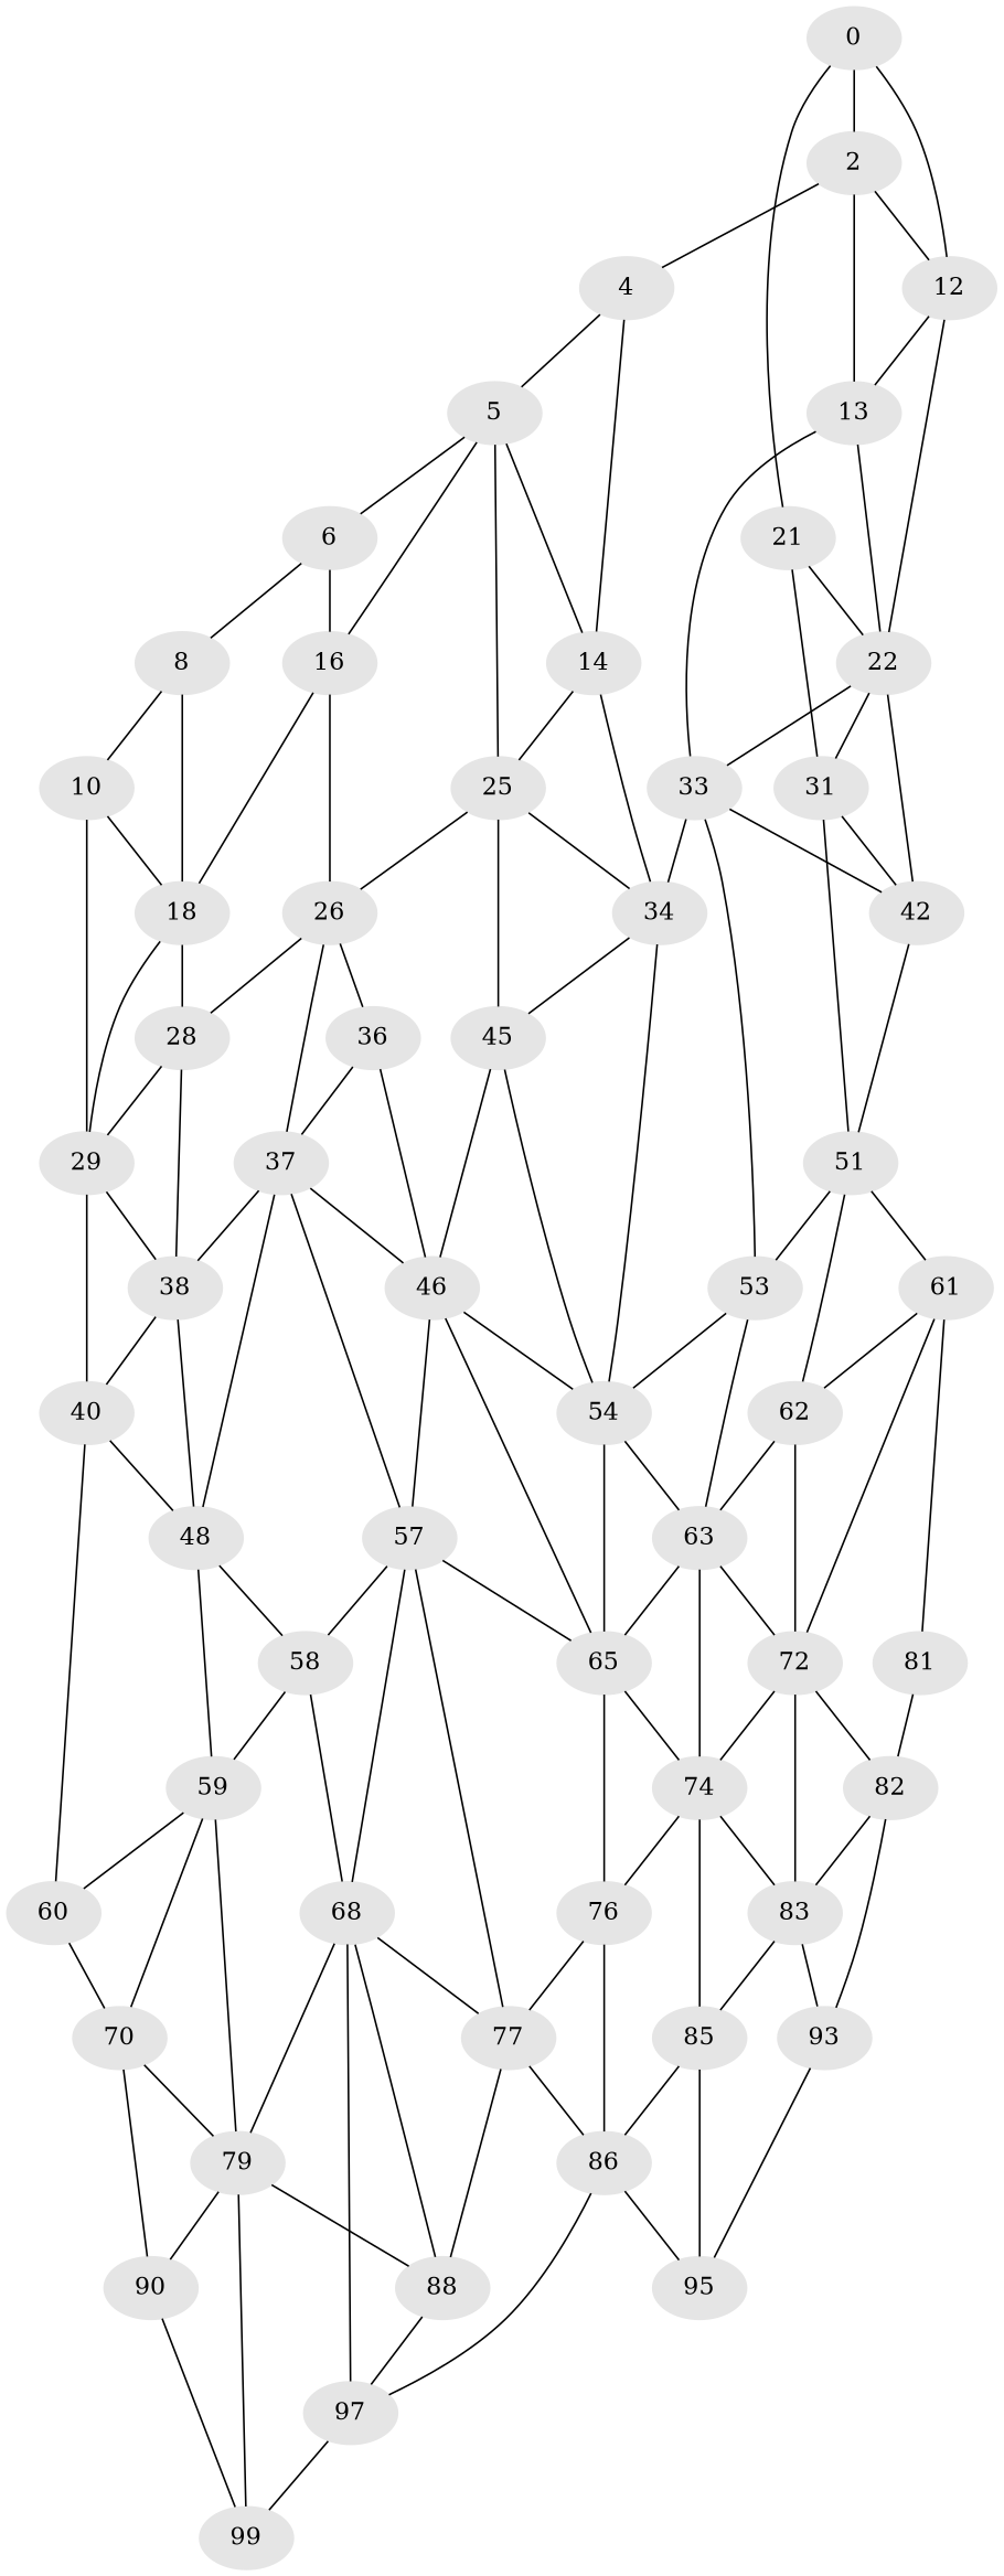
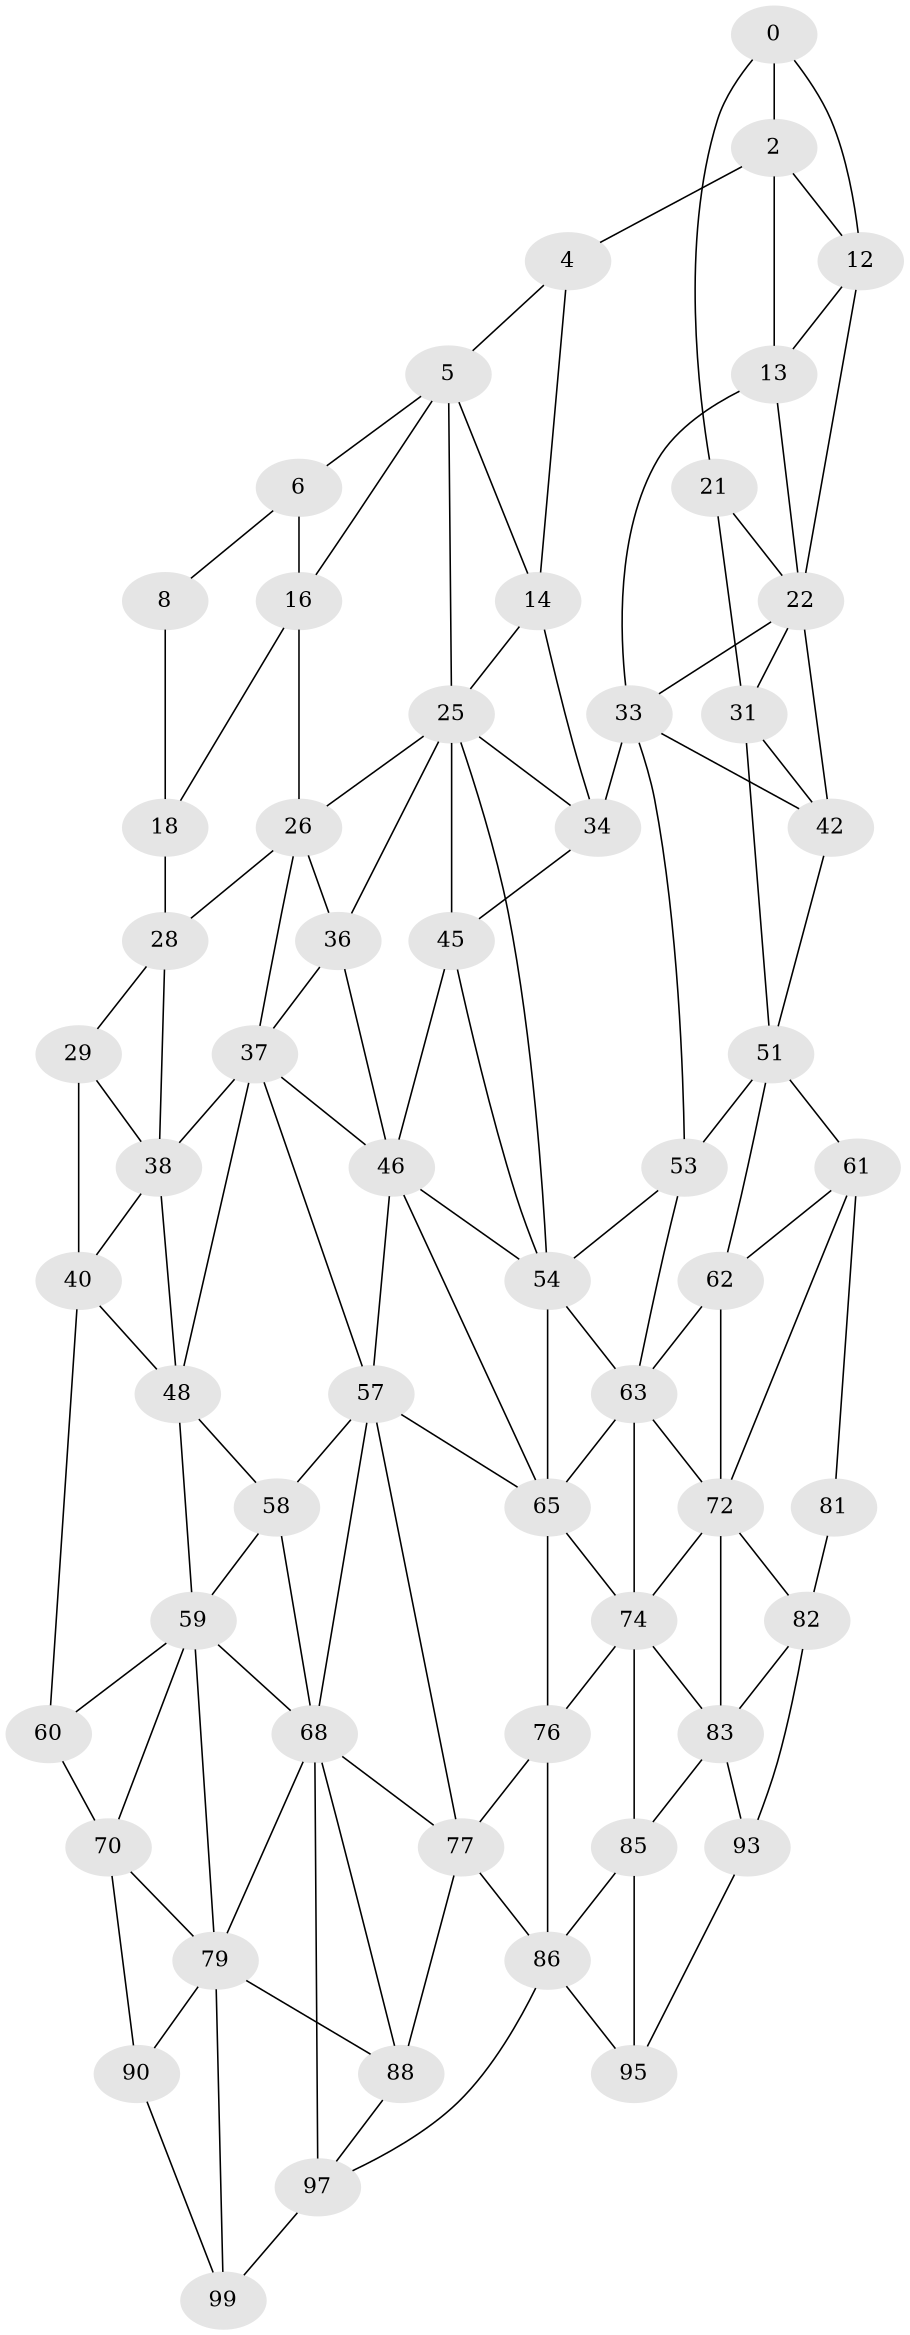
  graph {
    node [color=gray90 style=filled]
    n1 [label=0 super="+11"]
    2 [super="+3"]
    12
    21
    4
    13 [super="+23"]
    22 [super="+32"]
    31 [super="+41"]
    5 [super="+15"]
    14 [super="+24"]
    33 [super="+43"]
    6 [super="+7"]
    16 [super="+17"]
    25 [super="+35"]
    34 [super="+44"]
    8 [super="+9"]
    18 [super="+19"]
    26 [super="+27"]
    36
    45
-   10 [super="+20"]
    29 [super="+30"]
    28
    38 [super="+39"]
    40 [super="+50"]
    42
    53
    54 [super="+55"]
    37 [super="+47"]
    51 [super="+52"]
    46 [super="+56"]
    48 [super="+49"]
    57 [super="+67"]
    60
    61 [super="+71"]
    62
    63 [super="+64"]
    65 [super="+66"]
    58
    59 [super="+69"]
    68 [super="+78"]
    77 [super="+87"]
    70 [super="+80"]
    74 [super="+75"]
    76
    79 [super="+89"]
    72 [super="+73"]
    81 [super="+91"]
    88
    97 [super="+98"]
    86 [super="+96"]
    90
    99 [super="+100"]
    82 [super="+92"]
    83 [super="+84"]
    85
    93 [super="+94"]
    95
    n1 -- 2
    n1 -- 12
    n1 -- 21
    2 -- 12
    2 -- 4
    2 -- 13
    12 -- 13
    12 -- 22
    21 -- 22
    21 -- 31
    4 -- 5
    4 -- 14
    13 -- 22
    13 -- 33
    22 -- 31
    22 -- 33
    22 -- 42
    31 -- 42
    31 -- 51
    5 -- 14
    5 -- 6
    5 -- 16
    5 -- 25
    14 -- 25
    14 -- 34
    33 -- 34 [weight=2]
    33 -- 42
    33 -- 53
    6 -- 16 [weight=2]
    6 -- 8
    16 -- 18
    16 -- 26 [weight=2]
    25 -- 34
    25 -- 26
+   25 -- 36
    25 -- 45
    34 -- 45
-   34 -- 54
+   25 -- 54
    8 -- 18 [weight=2]
-   8 -- 10
-   18 -- 29
    18 -- 28
    26 -- 36
    26 -- 28
    26 -- 37
    36 -- 37
    36 -- 46
    45 -- 54
    45 -- 46
-   10 -- 18
-   10 -- 29
    29 -- 38
    29 -- 40
    28 -- 29
    28 -- 38
    38 -- 40
    38 -- 48 [weight=2]
    40 -- 48
    40 -- 60
    42 -- 51
    53 -- 54
    53 -- 63
    54 -- 63
    54 -- 65
    37 -- 38
    37 -- 46
    37 -- 48
    37 -- 57
    51 -- 53
    51 -- 61
    51 -- 62
    46 -- 54
    46 -- 57
    46 -- 65
    48 -- 58
    48 -- 59
    57 -- 65
    57 -- 58
    57 -- 68
    57 -- 77
    60 -- 70
    61 -- 62
    61 -- 72
    61 -- 81
    62 -- 63
    62 -- 72
    63 -- 65
    63 -- 74
    63 -- 72
    65 -- 74
    65 -- 76
    58 -- 59
    58 -- 68
    59 -- 60
+   59 -- 68
    59 -- 70
    59 -- 79
    68 -- 77
    68 -- 79
    68 -- 88
    68 -- 97
    77 -- 88
    77 -- 86
    70 -- 79
    70 -- 90
    74 -- 76
    74 -- 83
    74 -- 85
    76 -- 77
    76 -- 86
    79 -- 88
    79 -- 90
    79 -- 99
    72 -- 74
    72 -- 82
    72 -- 83
    81 -- 82 [weight=2]
    88 -- 97
    97 -- 99
    86 -- 97
    86 -- 95
    90 -- 99
    82 -- 83
    82 -- 93
    83 -- 85
    83 -- 93 [weight=2]
    85 -- 86
    85 -- 95
    93 -- 95
  }
